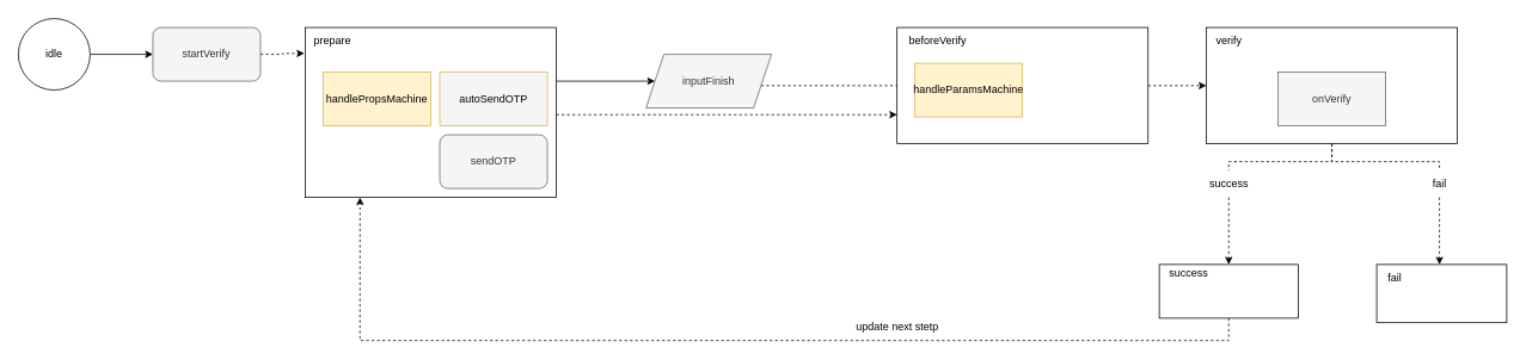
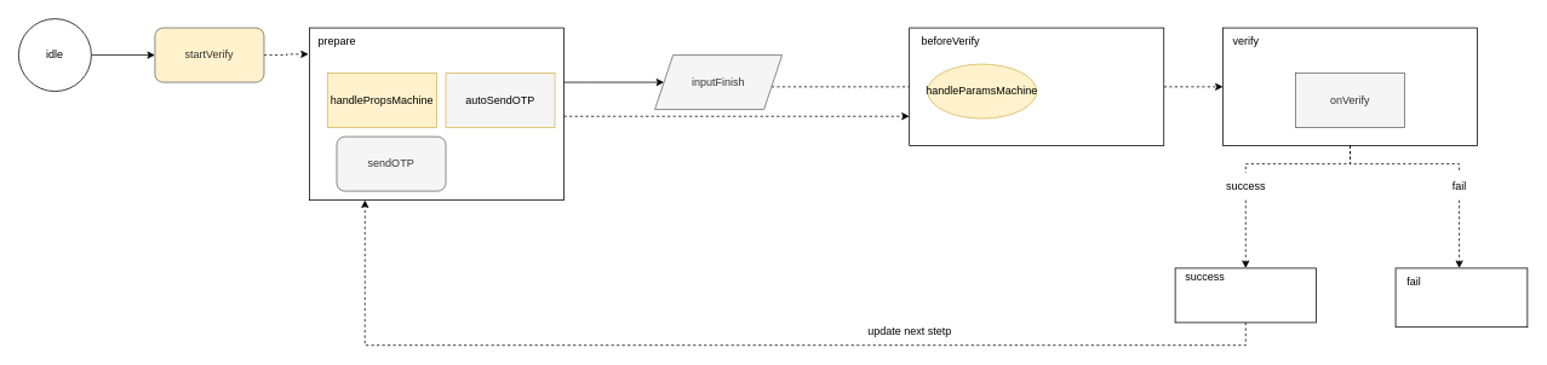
  <mxCell id="0" />
  <mxCell id="1" parent="0" />
  <mxCell id="2" style="edgeStyle=orthogonalEdgeStyle;rounded=0;orthogonalLoop=1;jettySize=auto;html=1;entryX=0;entryY=0.5;entryDx=0;entryDy=0;dashed=0;" parent="1" source="3" target="5" edge="1"><mxGeometry relative="1" as="geometry" /></mxCell>
  <mxCell id="3" value="idle" style="ellipse;whiteSpace=wrap;html=1;aspect=fixed;" parent="1" vertex="1"><mxGeometry x="20" y="20" width="80" height="80" as="geometry" /></mxCell>
  <mxCell id="4" style="edgeStyle=orthogonalEdgeStyle;rounded=0;orthogonalLoop=1;jettySize=auto;html=1;entryX=-0.017;entryY=0.967;entryDx=0;entryDy=0;entryPerimeter=0;dashed=1;" parent="1" source="5" target="9" edge="1"><mxGeometry relative="1" as="geometry"><Array as="points"><mxPoint x="315" y="60" /><mxPoint x="315" y="59" /></Array></mxGeometry></mxCell>
- <mxCell id="5" value="startVerify" style="rounded=1;whiteSpace=wrap;html=1;fillColor=#f5f5f5;fontColor=#333333;strokeColor=#666666;" parent="1" vertex="1"><mxGeometry x="170" y="30" width="120" height="60" as="geometry" /></mxCell>
+ <mxCell id="5" value="startVerify" style="rounded=1;whiteSpace=wrap;html=1;fillColor=#fff2cc;fontColor=#333333;strokeColor=#666666;" parent="1" vertex="1"><mxGeometry x="170" y="30" width="120" height="60" as="geometry" /></mxCell>
  <mxCell id="6" style="edgeStyle=orthogonalEdgeStyle;rounded=0;orthogonalLoop=1;jettySize=auto;html=1;entryX=0;entryY=0.5;entryDx=0;entryDy=0;" parent="1" source="8" target="15" edge="1"><mxGeometry relative="1" as="geometry"><Array as="points"><mxPoint x="650" y="90" /><mxPoint x="650" y="90" /></Array></mxGeometry></mxCell>
  <mxCell id="7" style="edgeStyle=orthogonalEdgeStyle;rounded=0;orthogonalLoop=1;jettySize=auto;html=1;entryX=0;entryY=0.75;entryDx=0;entryDy=0;dashed=1;" parent="1" source="8" target="31" edge="1"><mxGeometry relative="1" as="geometry"><Array as="points"><mxPoint x="990" y="128" /></Array></mxGeometry></mxCell>
  <mxCell id="8" value="" style="rounded=0;whiteSpace=wrap;html=1;" parent="1" vertex="1"><mxGeometry x="340" y="30" width="280" height="190" as="geometry" /></mxCell>
  <mxCell id="9" value="prepare" style="text;html=1;align=center;verticalAlign=middle;resizable=0;points=[];autosize=1;strokeColor=none;fillColor=none;" parent="1" vertex="1"><mxGeometry x="340" y="30" width="60" height="30" as="geometry" /></mxCell>
  <mxCell id="10" value="handlePropsMachine" style="whiteSpace=wrap;html=1;fillColor=#fff2cc;strokeColor=#d6b656;" parent="1" vertex="1"><mxGeometry x="360" y="80" width="120" height="60" as="geometry" /></mxCell>
  <mxCell id="11" value="autoSendOTP" style="whiteSpace=wrap;html=1;fillColor=#f5f5f5;strokeColor=#d6b656;" parent="1" vertex="1"><mxGeometry x="490" y="80" width="120" height="60" as="geometry" /></mxCell>
- <mxCell id="12" value="sendOTP" style="rounded=1;whiteSpace=wrap;html=1;fillColor=#f5f5f5;fontColor=#333333;strokeColor=#666666;" parent="1" vertex="1"><mxGeometry x="490" y="150" width="120" height="60" as="geometry" /></mxCell>
+ <mxCell id="12" value="sendOTP" style="rounded=1;whiteSpace=wrap;html=1;fillColor=#f5f5f5;fontColor=#333333;strokeColor=#666666;" parent="1" vertex="1"><mxGeometry x="370" y="150" width="120" height="60" as="geometry" /></mxCell>
  <mxCell id="13" value="" style="edgeStyle=orthogonalEdgeStyle;rounded=0;orthogonalLoop=1;jettySize=auto;html=1;dashed=1;" parent="1" source="31" target="18" edge="1"><mxGeometry relative="1" as="geometry" /></mxCell>
  <mxCell id="14" style="edgeStyle=orthogonalEdgeStyle;rounded=0;orthogonalLoop=1;jettySize=auto;html=1;dashed=1;endArrow=diamond;" parent="1" source="15" target="32" edge="1"><mxGeometry relative="1" as="geometry"><Array as="points"><mxPoint x="900" y="95" /><mxPoint x="900" y="95" /></Array></mxGeometry></mxCell>
  <mxCell id="15" value="inputFinish" style="shape=parallelogram;perimeter=parallelogramPerimeter;whiteSpace=wrap;html=1;fixedSize=1;fontFamily=Helvetica;fontSize=12;fontColor=#333333;align=center;strokeColor=#666666;fillColor=#f5f5f5;" parent="1" vertex="1"><mxGeometry x="720" y="60" width="140" height="60" as="geometry" /></mxCell>
  <mxCell id="16" value="" style="edgeStyle=orthogonalEdgeStyle;rounded=0;orthogonalLoop=1;jettySize=auto;html=1;dashed=1;startArrow=none;" parent="1" source="24" target="22" edge="1"><mxGeometry relative="1" as="geometry" /></mxCell>
  <mxCell id="17" style="edgeStyle=orthogonalEdgeStyle;rounded=0;orthogonalLoop=1;jettySize=auto;html=1;dashed=1;startArrow=none;" parent="1" source="26" target="23" edge="1"><mxGeometry relative="1" as="geometry"><Array as="points"><mxPoint x="1605" y="260" /><mxPoint x="1605" y="260" /></Array></mxGeometry></mxCell>
  <mxCell id="18" value="" style="rounded=0;whiteSpace=wrap;html=1;" parent="1" vertex="1"><mxGeometry x="1345" y="30" width="280" height="130" as="geometry" /></mxCell>
  <mxCell id="19" value="verify" style="text;html=1;align=center;verticalAlign=middle;resizable=0;points=[];autosize=1;strokeColor=none;fillColor=none;" parent="1" vertex="1"><mxGeometry x="1345" y="30" width="50" height="30" as="geometry" /></mxCell>
  <mxCell id="20" value="onVerify" style="whiteSpace=wrap;html=1;fillColor=#f5f5f5;fontColor=#333333;strokeColor=#666666;" parent="1" vertex="1"><mxGeometry x="1425" y="80" width="120" height="60" as="geometry" /></mxCell>
  <mxCell id="21" style="edgeStyle=orthogonalEdgeStyle;rounded=0;orthogonalLoop=1;jettySize=auto;html=1;dashed=1;entryX=0.218;entryY=1;entryDx=0;entryDy=0;entryPerimeter=0;" parent="1" source="22" target="8" edge="1"><mxGeometry relative="1" as="geometry"><mxPoint x="760" y="420" as="targetPoint" /><Array as="points"><mxPoint x="1370" y="380" /><mxPoint x="401" y="380" /></Array></mxGeometry></mxCell>
  <mxCell id="22" value="" style="rounded=0;whiteSpace=wrap;html=1;" parent="1" vertex="1"><mxGeometry x="1292.5" y="295" width="155" height="60" as="geometry" /></mxCell>
  <mxCell id="23" value="" style="rounded=0;whiteSpace=wrap;html=1;" parent="1" vertex="1"><mxGeometry x="1535" y="295" width="145" height="65" as="geometry" /></mxCell>
  <mxCell id="24" value="success" style="text;html=1;align=center;verticalAlign=middle;resizable=0;points=[];autosize=1;strokeColor=none;fillColor=none;" parent="1" vertex="1"><mxGeometry x="1335" y="190" width="70" height="30" as="geometry" /></mxCell>
  <mxCell id="25" value="" style="edgeStyle=orthogonalEdgeStyle;rounded=0;orthogonalLoop=1;jettySize=auto;html=1;dashed=1;endArrow=none;" parent="1" source="18" target="24" edge="1"><mxGeometry relative="1" as="geometry"><mxPoint x="1485" y="160" as="sourcePoint" /><mxPoint x="1345" y="270" as="targetPoint" /></mxGeometry></mxCell>
  <mxCell id="26" value="fail" style="text;html=1;align=center;verticalAlign=middle;resizable=0;points=[];autosize=1;strokeColor=none;fillColor=none;" parent="1" vertex="1"><mxGeometry x="1585" y="190" width="40" height="30" as="geometry" /></mxCell>
  <mxCell id="27" value="" style="edgeStyle=orthogonalEdgeStyle;rounded=0;orthogonalLoop=1;jettySize=auto;html=1;dashed=1;endArrow=none;" parent="1" source="18" target="26" edge="1"><mxGeometry relative="1" as="geometry"><mxPoint x="1485" y="160" as="sourcePoint" /><mxPoint x="1665" y="270" as="targetPoint" /></mxGeometry></mxCell>
  <mxCell id="28" value="fail" style="text;html=1;align=center;verticalAlign=middle;resizable=0;points=[];autosize=1;strokeColor=none;fillColor=none;" parent="1" vertex="1"><mxGeometry x="1535" y="295" width="40" height="30" as="geometry" /></mxCell>
  <mxCell id="29" value="success" style="text;html=1;align=center;verticalAlign=middle;resizable=0;points=[];autosize=1;strokeColor=none;fillColor=none;" parent="1" vertex="1"><mxGeometry x="1290" y="290" width="70" height="30" as="geometry" /></mxCell>
  <mxCell id="30" value="" style="group" parent="1" vertex="1" connectable="0"><mxGeometry x="1000" y="30" width="280" height="130" as="geometry" /></mxCell>
  <mxCell id="31" value="" style="rounded=0;whiteSpace=wrap;html=1;" parent="30" vertex="1"><mxGeometry width="280" height="130" as="geometry" /></mxCell>
  <mxCell id="32" value="beforeVerify" style="text;html=1;align=center;verticalAlign=middle;resizable=0;points=[];autosize=1;strokeColor=none;fillColor=none;" parent="30" vertex="1"><mxGeometry width="90" height="30" as="geometry" /></mxCell>
- <mxCell id="33" value="handleParamsMachine" style="whiteSpace=wrap;html=1;fillColor=#fff2cc;strokeColor=#d6b656;" parent="30" vertex="1"><mxGeometry x="20" y="40" width="120" height="60" as="geometry" /></mxCell>
+ <mxCell id="33" value="handleParamsMachine" style="ellipse;whiteSpace=wrap;html=1;fillColor=#fff2cc;strokeColor=#d6b656;" parent="30" vertex="1"><mxGeometry x="20" y="40" width="120" height="60" as="geometry" /></mxCell>
  <mxCell id="34" value="update next stetp" style="text;html=1;align=center;verticalAlign=middle;resizable=0;points=[];autosize=1;strokeColor=none;fillColor=none;" parent="1" vertex="1"><mxGeometry x="940" y="350" width="120" height="30" as="geometry" /></mxCell>
